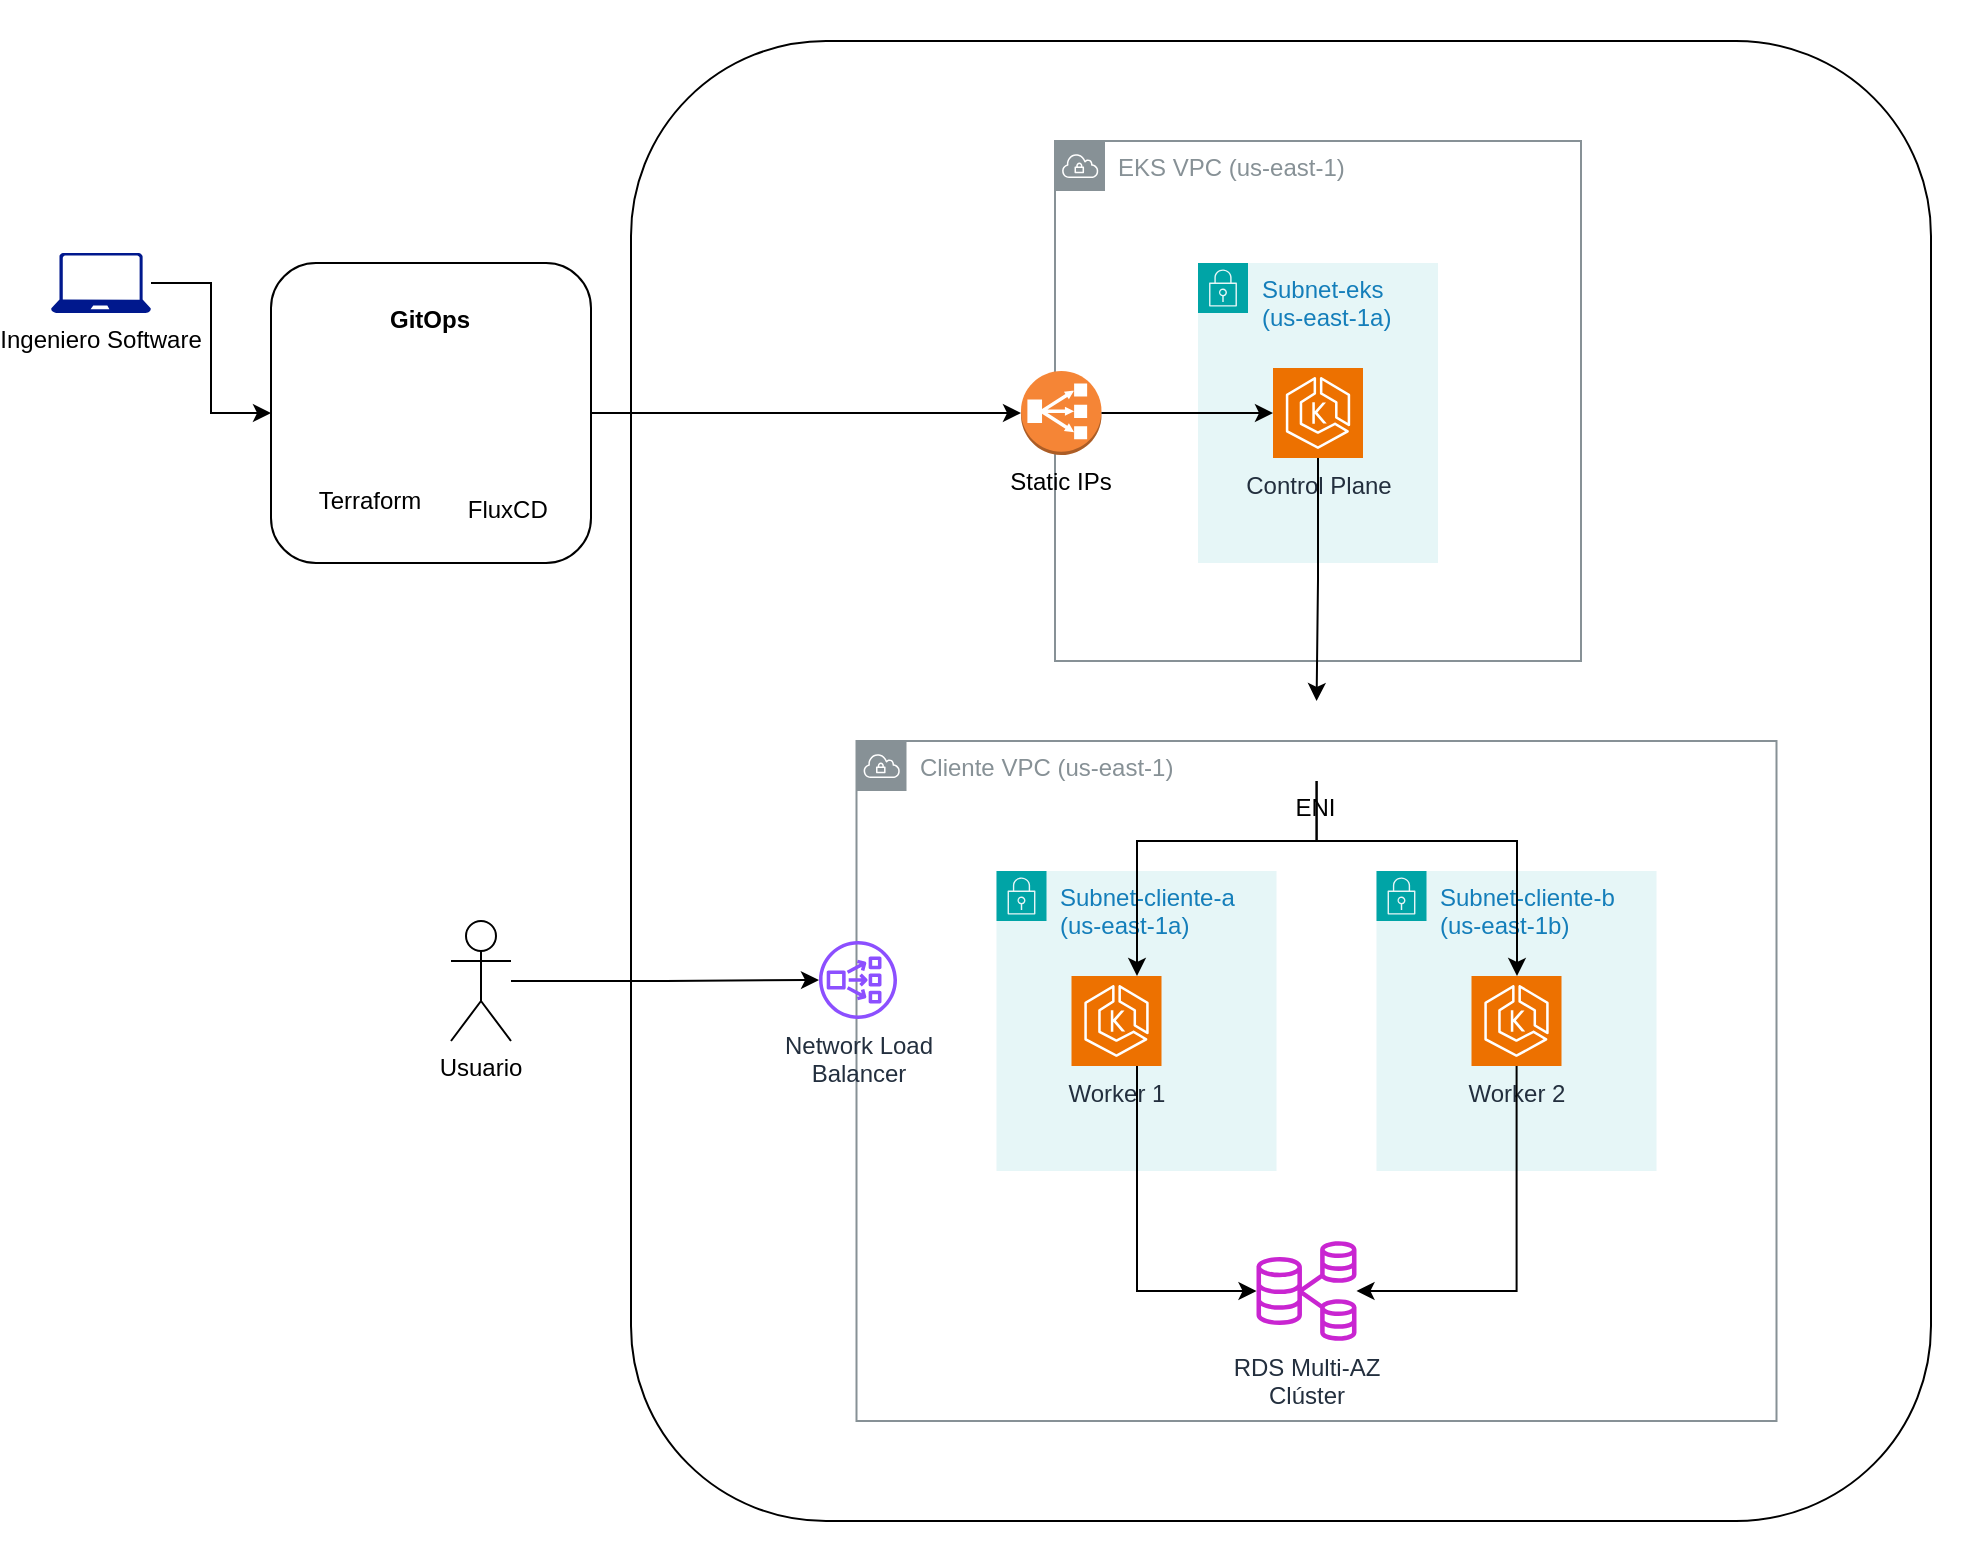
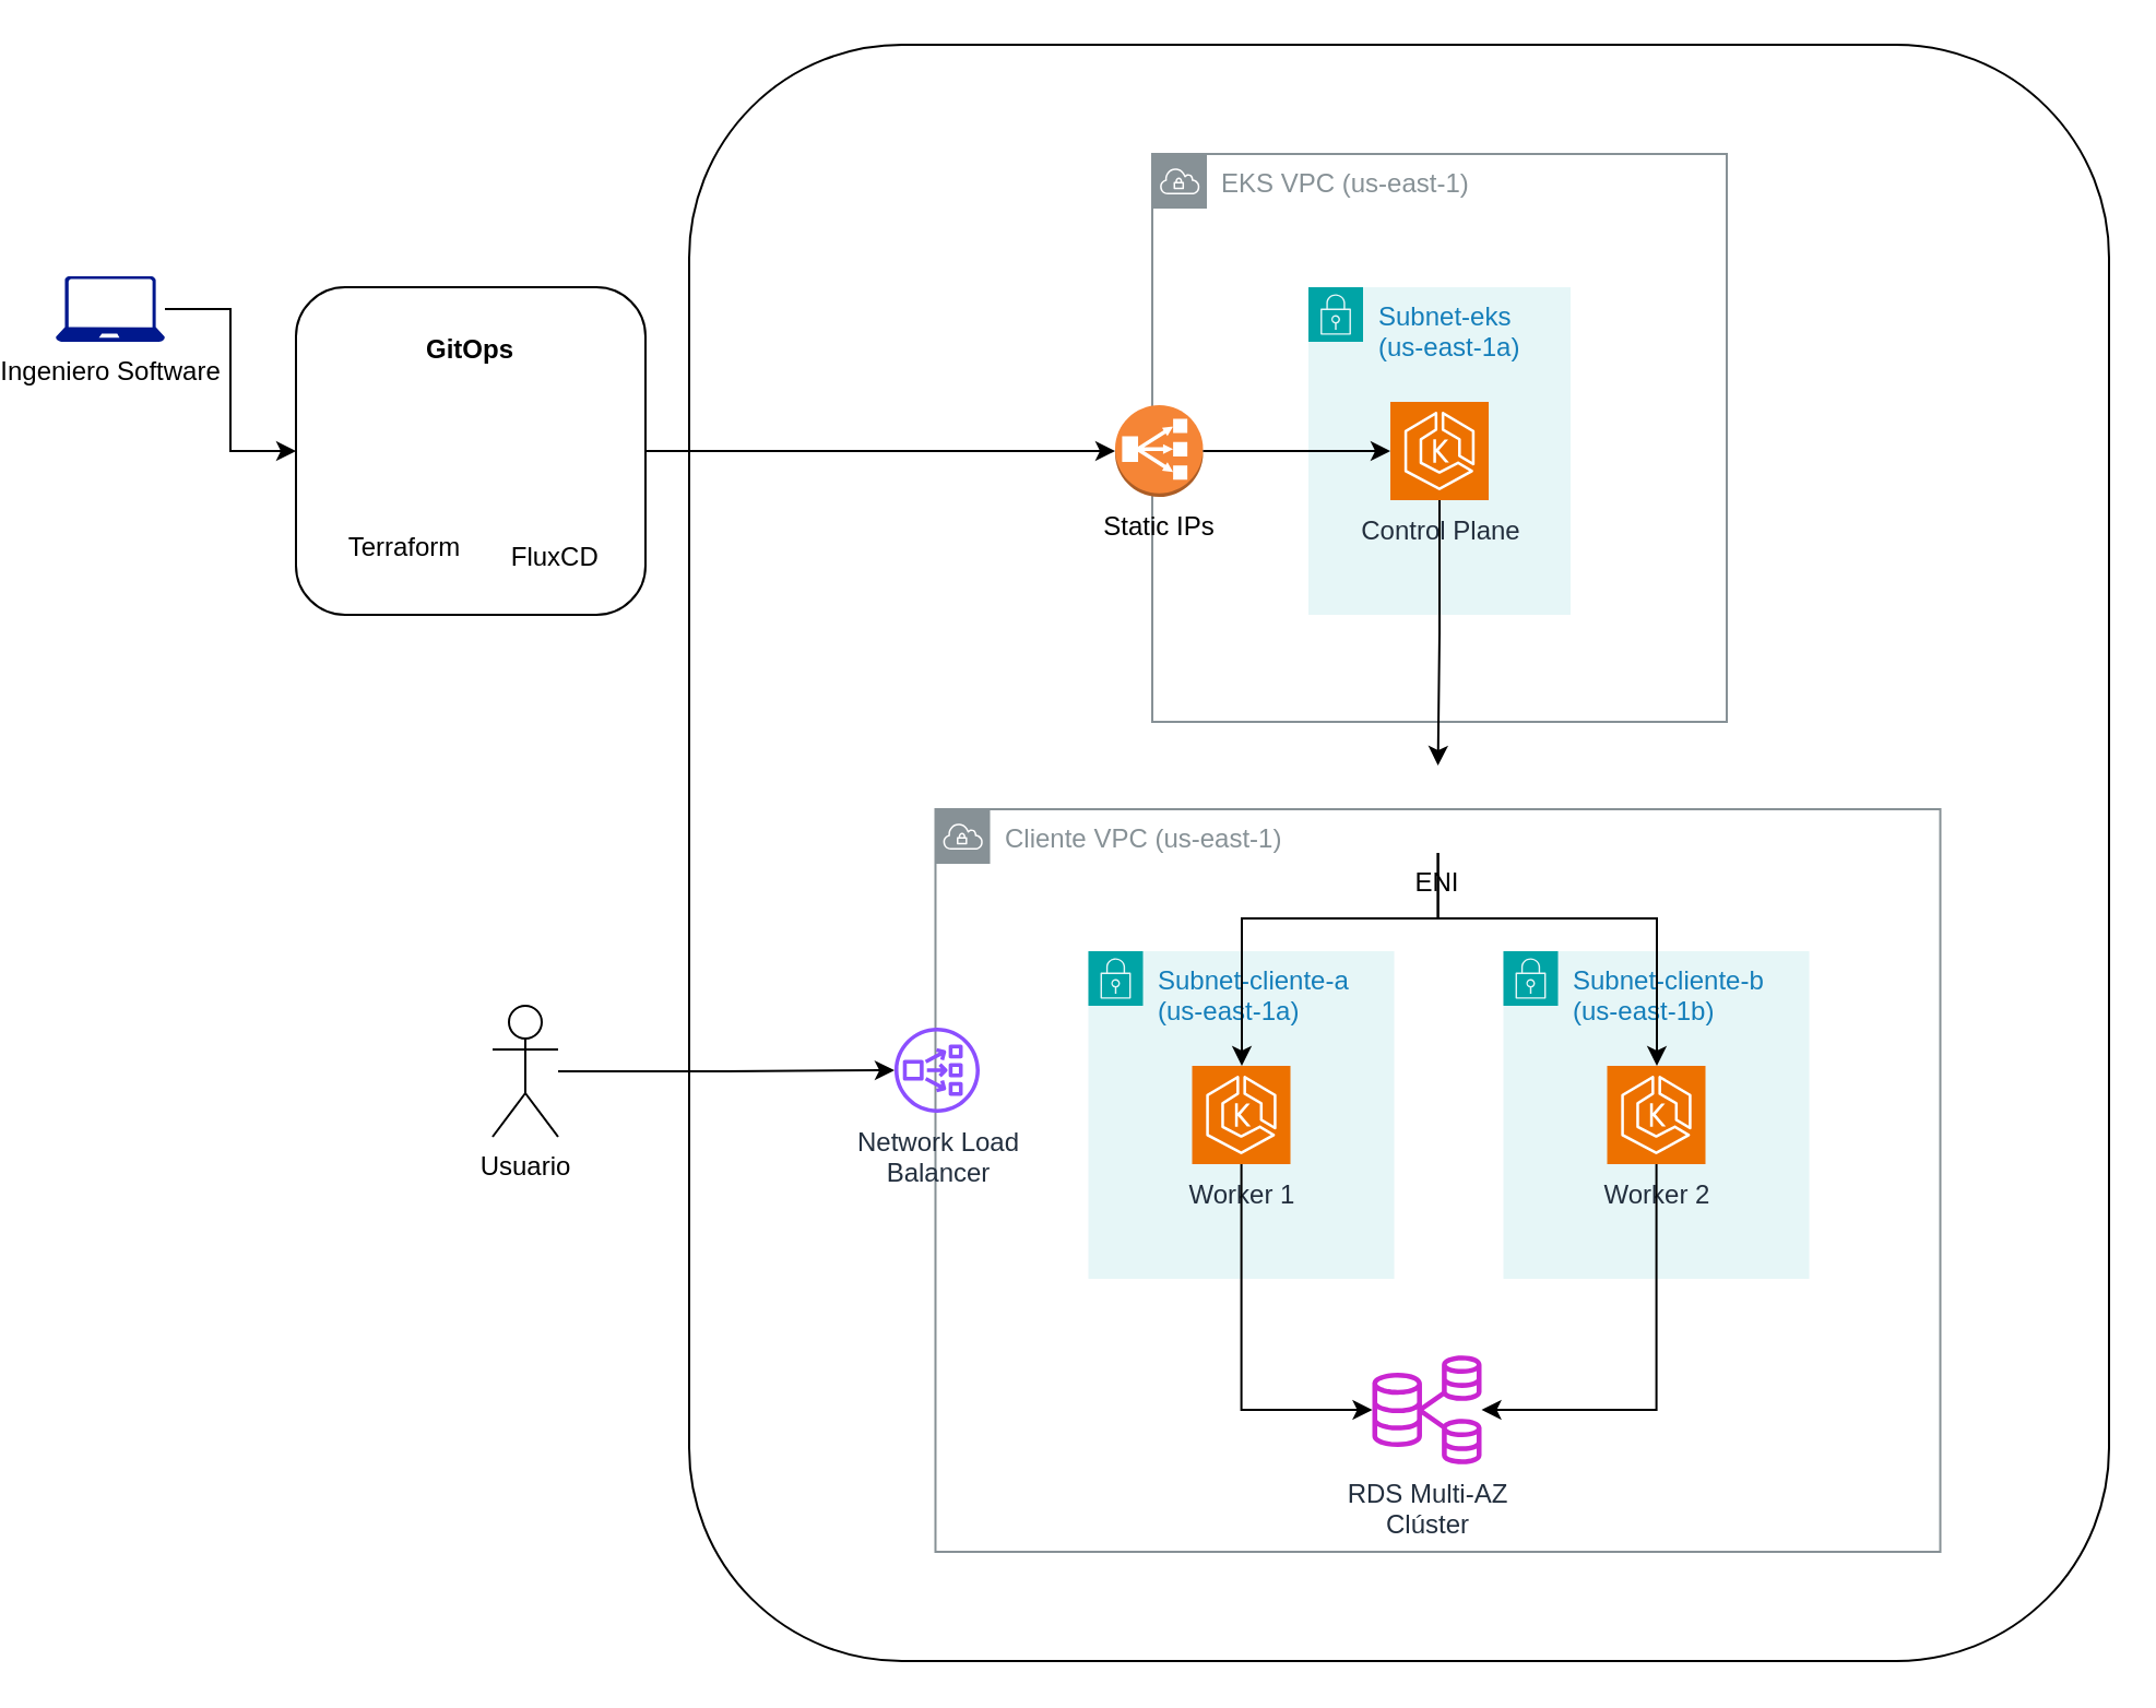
  <mxCell id="0" />
  <mxCell id="1" parent="0" />
  <mxCell id="2" style="edgeStyle=orthogonalEdgeStyle;rounded=0;orthogonalLoop=1;jettySize=auto;html=1;entryX=0;entryY=0.5;entryDx=0;entryDy=0;" edge="1" parent="1" source="3" target="28"><mxGeometry relative="1" as="geometry" /></mxCell>
  <mxCell id="3" value="Ingeniero Software" style="sketch=0;aspect=fixed;pointerEvents=1;shadow=0;dashed=0;html=1;strokeColor=none;labelPosition=center;verticalLabelPosition=bottom;verticalAlign=top;align=center;fillColor=#00188D;shape=mxgraph.azure.laptop" vertex="1" parent="1"><mxGeometry x="20" y="126" width="50" height="30" as="geometry" /></mxCell>
  <mxCell id="4" value="" style="rounded=1;whiteSpace=wrap;html=1;" vertex="1" parent="1"><mxGeometry x="310" y="20" width="650" height="740" as="geometry" /></mxCell>
  <mxCell id="5" value="" style="shape=image;verticalLabelPosition=bottom;labelBackgroundColor=default;verticalAlign=top;aspect=fixed;imageAspect=0;image=https://upload.wikimedia.org/wikipedia/commons/thumb/9/93/Amazon_Web_Services_Logo.svg/800px-Amazon_Web_Services_Logo.svg.png;" vertex="1" parent="1"><mxGeometry x="360" y="50" width="50.11" height="30" as="geometry" /></mxCell>
  <mxCell id="6" style="edgeStyle=orthogonalEdgeStyle;rounded=0;orthogonalLoop=1;jettySize=auto;html=1;" edge="1" parent="1" source="7" target="10"><mxGeometry relative="1" as="geometry" /></mxCell>
  <mxCell id="7" value="Usuario" style="shape=umlActor;verticalLabelPosition=bottom;verticalAlign=top;html=1;outlineConnect=0;" vertex="1" parent="1"><mxGeometry x="220" y="460" width="30" height="60" as="geometry" /></mxCell>
  <mxCell id="8" value="" style="group" vertex="1" connectable="0" parent="1"><mxGeometry x="404" y="350" width="478.75" height="360" as="geometry" /></mxCell>
  <mxCell id="9" value="Cliente VPC (us-east-1)" style="sketch=0;outlineConnect=0;gradientColor=none;html=1;whiteSpace=wrap;fontSize=12;fontStyle=0;shape=mxgraph.aws4.group;grIcon=mxgraph.aws4.group_vpc;strokeColor=#879196;fillColor=none;verticalAlign=top;align=left;spacingLeft=30;fontColor=#879196;dashed=0;" vertex="1" parent="8"><mxGeometry x="18.75" y="20" width="460" height="340" as="geometry" /></mxCell>
  <mxCell id="10" value="Network Load&lt;div&gt;Balancer&lt;/div&gt;" style="sketch=0;outlineConnect=0;fontColor=#232F3E;gradientColor=none;fillColor=#8C4FFF;strokeColor=none;dashed=0;verticalLabelPosition=bottom;verticalAlign=top;align=center;html=1;fontSize=12;fontStyle=0;aspect=fixed;pointerEvents=1;shape=mxgraph.aws4.network_load_balancer;" vertex="1" parent="8"><mxGeometry y="120" width="39" height="39" as="geometry" /></mxCell>
  <mxCell id="11" value="ENI" style="shape=image;verticalLabelPosition=bottom;labelBackgroundColor=default;verticalAlign=top;aspect=fixed;imageAspect=0;image=https://miro.medium.com/v2/resize:fit:410/1*Lvdummzxjqi027NHn0nusg.png;" vertex="1" parent="8"><mxGeometry x="228.75" width="40" height="40" as="geometry" /></mxCell>
  <mxCell id="12" value="Subnet-cliente-a&amp;nbsp;&lt;div&gt;(us-east-1a)&lt;/div&gt;" style="points=[[0,0],[0.25,0],[0.5,0],[0.75,0],[1,0],[1,0.25],[1,0.5],[1,0.75],[1,1],[0.75,1],[0.5,1],[0.25,1],[0,1],[0,0.75],[0,0.5],[0,0.25]];outlineConnect=0;gradientColor=none;html=1;whiteSpace=wrap;fontSize=12;fontStyle=0;container=1;pointerEvents=0;collapsible=0;recursiveResize=0;shape=mxgraph.aws4.group;grIcon=mxgraph.aws4.group_security_group;grStroke=0;strokeColor=#00A4A6;fillColor=#E6F6F7;verticalAlign=top;align=left;spacingLeft=30;fontColor=#147EBA;dashed=0;" vertex="1" parent="8"><mxGeometry x="88.75" y="85" width="140" height="150" as="geometry" /></mxCell>
- <mxCell id="13" value="Worker 1" style="sketch=0;points=[[0,0,0],[0.25,0,0],[0.5,0,0],[0.75,0,0],[1,0,0],[0,1,0],[0.25,1,0],[0.5,1,0],[0.75,1,0],[1,1,0],[0,0.25,0],[0,0.5,0],[0,0.75,0],[1,0.25,0],[1,0.5,0],[1,0.75,0]];outlineConnect=0;fontColor=#232F3E;fillColor=#ED7100;strokeColor=#ffffff;dashed=0;verticalLabelPosition=bottom;verticalAlign=top;align=center;html=1;fontSize=12;fontStyle=0;aspect=fixed;shape=mxgraph.aws4.resourceIcon;resIcon=mxgraph.aws4.eks;" vertex="1" parent="12"><mxGeometry x="37.5" y="52.5" width="45" height="45" as="geometry" /></mxCell>
+ <mxCell id="13" value="Worker 1" style="sketch=0;points=[[0,0,0],[0.25,0,0],[0.5,0,0],[0.75,0,0],[1,0,0],[0,1,0],[0.25,1,0],[0.5,1,0],[0.75,1,0],[1,1,0],[0,0.25,0],[0,0.5,0],[0,0.75,0],[1,0.25,0],[1,0.5,0],[1,0.75,0]];outlineConnect=0;fontColor=#232F3E;fillColor=#ED7100;strokeColor=#ffffff;dashed=0;verticalLabelPosition=bottom;verticalAlign=top;align=center;html=1;fontSize=12;fontStyle=0;aspect=fixed;shape=mxgraph.aws4.resourceIcon;resIcon=mxgraph.aws4.eks;" vertex="1" parent="12"><mxGeometry x="47.5" y="52.5" width="45" height="45" as="geometry" /></mxCell>
  <mxCell id="14" value="Subnet-cliente-b&amp;nbsp;&lt;div&gt;(us-east-1b)&lt;/div&gt;" style="points=[[0,0],[0.25,0],[0.5,0],[0.75,0],[1,0],[1,0.25],[1,0.5],[1,0.75],[1,1],[0.75,1],[0.5,1],[0.25,1],[0,1],[0,0.75],[0,0.5],[0,0.25]];outlineConnect=0;gradientColor=none;html=1;whiteSpace=wrap;fontSize=12;fontStyle=0;container=1;pointerEvents=0;collapsible=0;recursiveResize=0;shape=mxgraph.aws4.group;grIcon=mxgraph.aws4.group_security_group;grStroke=0;strokeColor=#00A4A6;fillColor=#E6F6F7;verticalAlign=top;align=left;spacingLeft=30;fontColor=#147EBA;dashed=0;" vertex="1" parent="8"><mxGeometry x="278.75" y="85" width="140" height="150" as="geometry" /></mxCell>
  <mxCell id="15" value="Worker 2" style="sketch=0;points=[[0,0,0],[0.25,0,0],[0.5,0,0],[0.75,0,0],[1,0,0],[0,1,0],[0.25,1,0],[0.5,1,0],[0.75,1,0],[1,1,0],[0,0.25,0],[0,0.5,0],[0,0.75,0],[1,0.25,0],[1,0.5,0],[1,0.75,0]];outlineConnect=0;fontColor=#232F3E;fillColor=#ED7100;strokeColor=#ffffff;dashed=0;verticalLabelPosition=bottom;verticalAlign=top;align=center;html=1;fontSize=12;fontStyle=0;aspect=fixed;shape=mxgraph.aws4.resourceIcon;resIcon=mxgraph.aws4.eks;" vertex="1" parent="14"><mxGeometry x="47.5" y="52.5" width="45" height="45" as="geometry" /></mxCell>
  <mxCell id="16" style="edgeStyle=orthogonalEdgeStyle;rounded=0;orthogonalLoop=1;jettySize=auto;html=1;" edge="1" parent="8" source="11" target="13"><mxGeometry relative="1" as="geometry"><Array as="points"><mxPoint x="249" y="70" /><mxPoint x="159" y="70" /></Array></mxGeometry></mxCell>
  <mxCell id="17" style="edgeStyle=orthogonalEdgeStyle;rounded=0;orthogonalLoop=1;jettySize=auto;html=1;" edge="1" parent="8" source="11" target="15"><mxGeometry relative="1" as="geometry"><Array as="points"><mxPoint x="249" y="70" /><mxPoint x="349" y="70" /></Array></mxGeometry></mxCell>
  <mxCell id="18" value="RDS Multi-AZ&lt;div&gt;Clúster&lt;/div&gt;" style="sketch=0;outlineConnect=0;fontColor=#232F3E;gradientColor=none;fillColor=#C925D1;strokeColor=none;dashed=0;verticalLabelPosition=bottom;verticalAlign=top;align=center;html=1;fontSize=12;fontStyle=0;aspect=fixed;pointerEvents=1;shape=mxgraph.aws4.rds_multi_az_db_cluster;" vertex="1" parent="8"><mxGeometry x="218.75" y="270" width="50" height="50" as="geometry" /></mxCell>
  <mxCell id="19" style="edgeStyle=orthogonalEdgeStyle;rounded=0;orthogonalLoop=1;jettySize=auto;html=1;" edge="1" parent="8" source="13" target="18"><mxGeometry relative="1" as="geometry"><Array as="points"><mxPoint x="159" y="295" /></Array></mxGeometry></mxCell>
  <mxCell id="20" style="edgeStyle=orthogonalEdgeStyle;rounded=0;orthogonalLoop=1;jettySize=auto;html=1;" edge="1" parent="8" source="15" target="18"><mxGeometry relative="1" as="geometry"><Array as="points"><mxPoint x="349" y="295" /></Array></mxGeometry></mxCell>
  <mxCell id="21" value="" style="group" vertex="1" connectable="0" parent="1"><mxGeometry x="505" y="70" width="280" height="260" as="geometry" /></mxCell>
  <mxCell id="22" value="EKS VPC (us-east-1)" style="sketch=0;outlineConnect=0;gradientColor=none;html=1;whiteSpace=wrap;fontSize=12;fontStyle=0;shape=mxgraph.aws4.group;grIcon=mxgraph.aws4.group_vpc;strokeColor=#879196;fillColor=none;verticalAlign=top;align=left;spacingLeft=30;fontColor=#879196;dashed=0;" vertex="1" parent="21"><mxGeometry x="17" width="263" height="260" as="geometry" /></mxCell>
  <mxCell id="23" value="Subnet-eks&amp;nbsp;&lt;div&gt;(us-east-1a)&lt;/div&gt;" style="points=[[0,0],[0.25,0],[0.5,0],[0.75,0],[1,0],[1,0.25],[1,0.5],[1,0.75],[1,1],[0.75,1],[0.5,1],[0.25,1],[0,1],[0,0.75],[0,0.5],[0,0.25]];outlineConnect=0;gradientColor=none;html=1;whiteSpace=wrap;fontSize=12;fontStyle=0;container=1;pointerEvents=0;collapsible=0;recursiveResize=0;shape=mxgraph.aws4.group;grIcon=mxgraph.aws4.group_security_group;grStroke=0;strokeColor=#00A4A6;fillColor=#E6F6F7;verticalAlign=top;align=left;spacingLeft=30;fontColor=#147EBA;dashed=0;" vertex="1" parent="21"><mxGeometry x="88.5" y="61" width="120" height="150" as="geometry" /></mxCell>
  <mxCell id="24" value="Control Plane" style="sketch=0;points=[[0,0,0],[0.25,0,0],[0.5,0,0],[0.75,0,0],[1,0,0],[0,1,0],[0.25,1,0],[0.5,1,0],[0.75,1,0],[1,1,0],[0,0.25,0],[0,0.5,0],[0,0.75,0],[1,0.25,0],[1,0.5,0],[1,0.75,0]];outlineConnect=0;fontColor=#232F3E;fillColor=#ED7100;strokeColor=#ffffff;dashed=0;verticalLabelPosition=bottom;verticalAlign=top;align=center;html=1;fontSize=12;fontStyle=0;aspect=fixed;shape=mxgraph.aws4.resourceIcon;resIcon=mxgraph.aws4.eks;" vertex="1" parent="23"><mxGeometry x="37.5" y="52.5" width="45" height="45" as="geometry" /></mxCell>
  <mxCell id="25" value="Static IPs" style="outlineConnect=0;dashed=0;verticalLabelPosition=bottom;verticalAlign=top;align=center;html=1;shape=mxgraph.aws3.classic_load_balancer;fillColor=#F58536;gradientColor=none;" vertex="1" parent="21"><mxGeometry y="115" width="40.25" height="42" as="geometry" /></mxCell>
  <mxCell id="26" style="edgeStyle=orthogonalEdgeStyle;rounded=0;orthogonalLoop=1;jettySize=auto;html=1;entryX=0;entryY=0.5;entryDx=0;entryDy=0;entryPerimeter=0;" edge="1" parent="21" source="25" target="24"><mxGeometry relative="1" as="geometry" /></mxCell>
  <mxCell id="27" style="edgeStyle=orthogonalEdgeStyle;rounded=0;orthogonalLoop=1;jettySize=auto;html=1;" edge="1" parent="21" source="24" target="11"><mxGeometry relative="1" as="geometry" /></mxCell>
  <mxCell id="28" value="" style="rounded=1;whiteSpace=wrap;html=1;verticalAlign=top;fontStyle=1;strokeColor=#000000;" vertex="1" parent="1"><mxGeometry x="130" y="131" width="160" height="150" as="geometry" /></mxCell>
  <mxCell id="29" style="edgeStyle=orthogonalEdgeStyle;rounded=0;orthogonalLoop=1;jettySize=auto;html=1;entryX=0;entryY=0.5;entryDx=0;entryDy=0;entryPerimeter=0;" edge="1" parent="1" source="28" target="25"><mxGeometry relative="1" as="geometry" /></mxCell>
  <mxCell id="30" value="" style="shape=image;verticalLabelPosition=bottom;labelBackgroundColor=default;verticalAlign=top;aspect=fixed;imageAspect=0;image=https://upload.wikimedia.org/wikipedia/commons/thumb/3/3f/Git_icon.svg/2048px-Git_icon.svg.png;" vertex="1" parent="1"><mxGeometry x="140" y="140" width="35" height="35" as="geometry" /></mxCell>
  <mxCell id="31" value="&lt;span style=&quot;font-weight: 700;&quot;&gt;GitOps&lt;/span&gt;" style="text;html=1;align=center;verticalAlign=middle;whiteSpace=wrap;rounded=0;" vertex="1" parent="1"><mxGeometry x="180" y="145" width="60" height="30" as="geometry" /></mxCell>
  <mxCell id="32" value="Terraform" style="shape=image;verticalLabelPosition=bottom;labelBackgroundColor=default;verticalAlign=top;aspect=fixed;imageAspect=0;image=https://static-00.iconduck.com/assets.00/terraform-icon-1803x2048-hodrzd3t.png;" vertex="1" parent="1"><mxGeometry x="160" y="191" width="40" height="45.46" as="geometry" /></mxCell>
  <mxCell id="33" value="FluxCD" style="shape=image;verticalLabelPosition=bottom;labelBackgroundColor=default;verticalAlign=top;aspect=fixed;imageAspect=0;image=https://seekvectors.com/files/download/Flux%20CD-logo.png;" vertex="1" parent="1"><mxGeometry x="230" y="188.23" width="37.73" height="53.01" as="geometry" /></mxCell>
